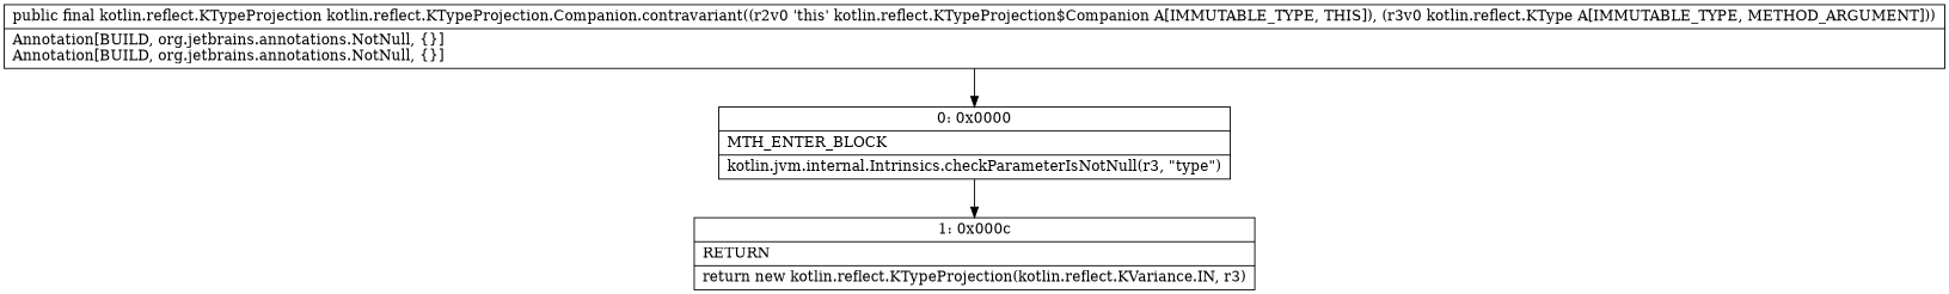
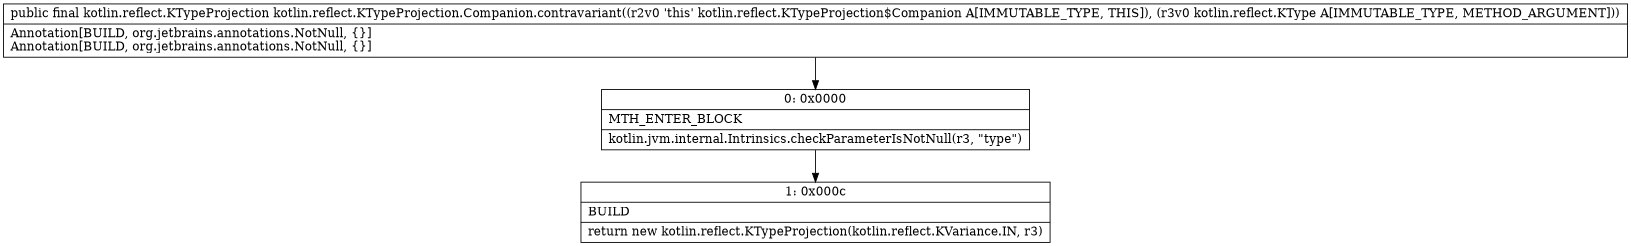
  digraph {
    node [shape=record]
    n1 [label="{0\:\ 0x0000|MTH_ENTER_BLOCK\l|kotlin.jvm.internal.Intrinsics.checkParameterIsNotNull(r3, \"type\")\l}"]
-   n2 [label="{1\:\ 0x000c|RETURN\l|return new kotlin.reflect.KTypeProjection(kotlin.reflect.KVariance.IN, r3)\l}"]
+   n2 [label="{1\:\ 0x000c|BUILD\l|return new kotlin.reflect.KTypeProjection(kotlin.reflect.KVariance.IN, r3)\l}"]
    n3 [label="{public final kotlin.reflect.KTypeProjection kotlin.reflect.KTypeProjection.Companion.contravariant((r2v0 'this' kotlin.reflect.KTypeProjection$Companion A[IMMUTABLE_TYPE, THIS]), (r3v0 kotlin.reflect.KType A[IMMUTABLE_TYPE, METHOD_ARGUMENT]))  | Annotation[BUILD, org.jetbrains.annotations.NotNull, \{\}]\lAnnotation[BUILD, org.jetbrains.annotations.NotNull, \{\}]\l}"]
    n1 -> n2
    n3 -> n1
  }
